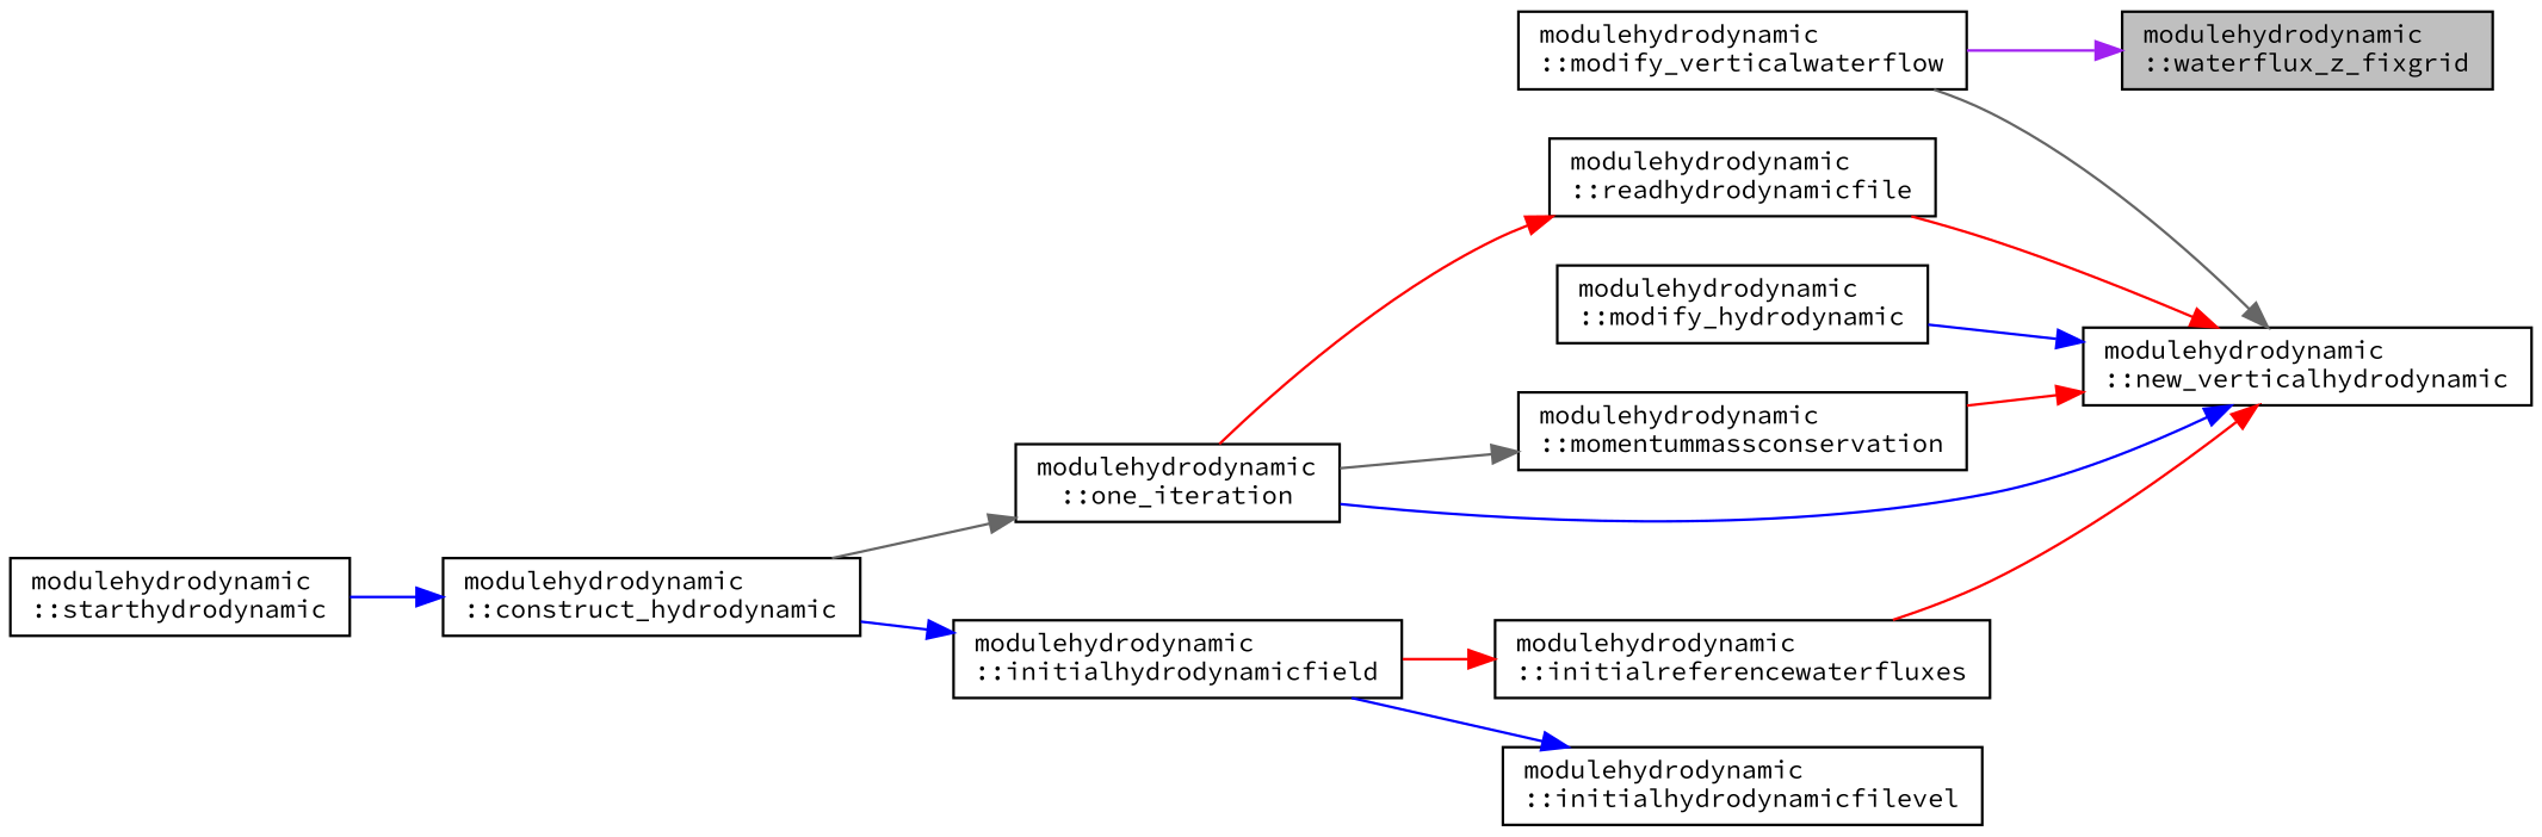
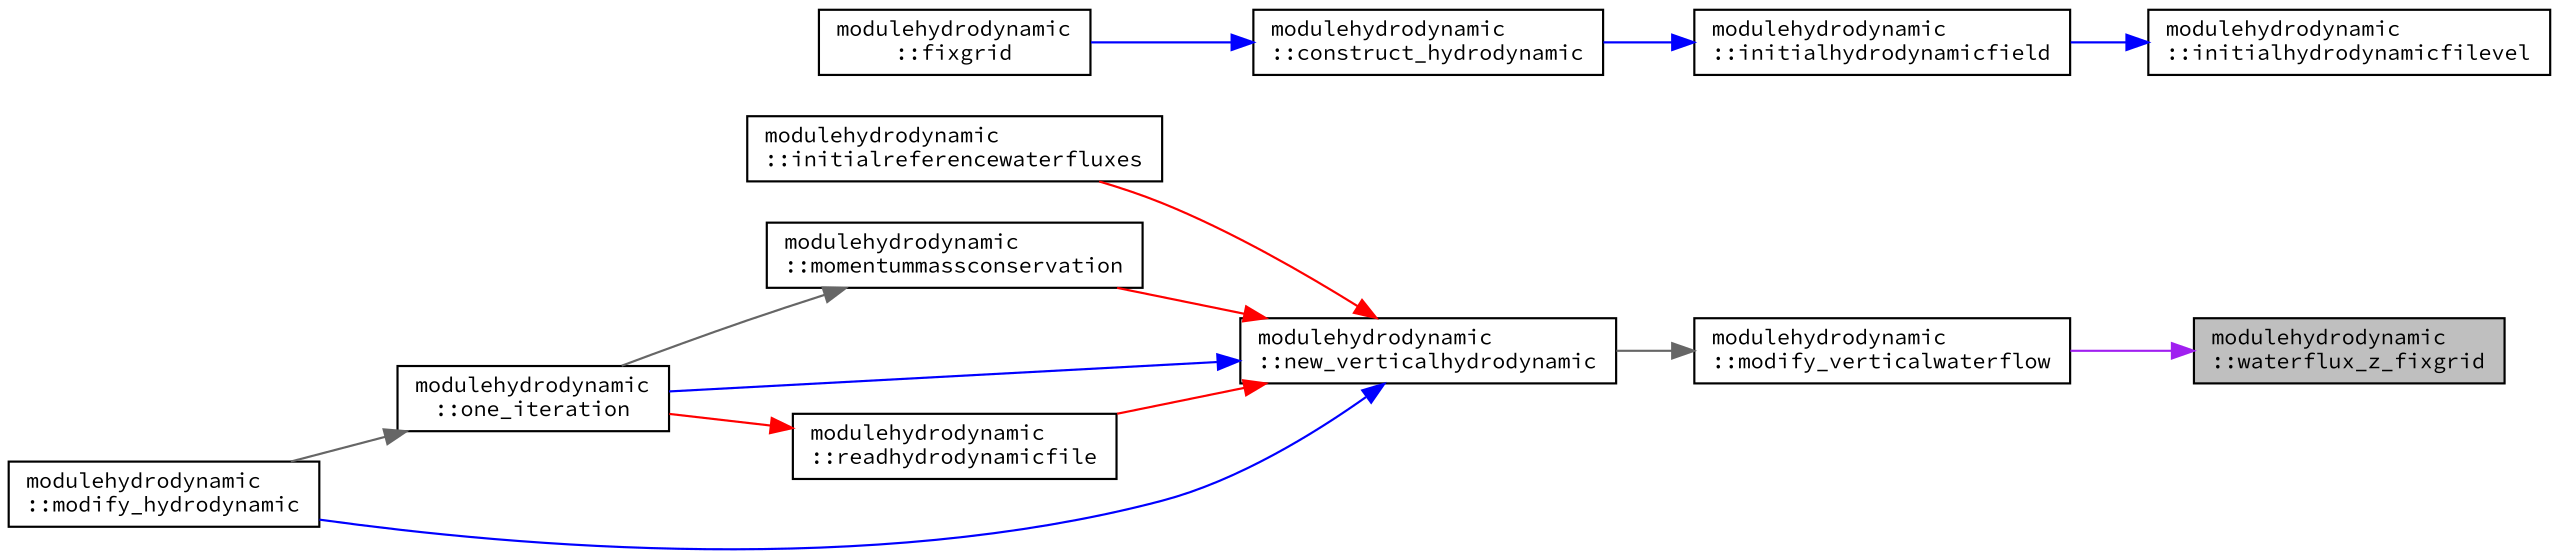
  digraph {
    fontname="Source Code Pro"
    rankdir=RL
    node [color=black fillcolor=white fontname="Source Code Pro" fontsize=10 shape=record style=filled]
    edge [color=red dir=back fontname="Source Code Pro" fontsize=10 labelfontname=Helvetica labelfontsize=10 style=solid]
    n1 [fillcolor=grey75 fontcolor=black height=0.2 label="modulehydrodynamic\l::waterflux_z_fixgrid" width=0.4]
    n2 [height=0.2 label="modulehydrodynamic\l::modify_verticalwaterflow" width=0.4]
    n3 [height=0.2 label="modulehydrodynamic\l::new_verticalhydrodynamic" width=0.4]
    n4 [height=0.2 label="modulehydrodynamic\l::initialreferencewaterfluxes" width=0.4]
    n5 [height=0.2 label="modulehydrodynamic\l::momentummassconservation" width=0.4]
    n6 [height=0.2 label="modulehydrodynamic\l::one_iteration" width=0.4]
    n7 [height=0.2 label="modulehydrodynamic\l::readhydrodynamicfile" width=0.4]
    n8 [height=0.2 label="modulehydrodynamic\l::modify_hydrodynamic" width=0.4]
    n9 [height=0.2 label="modulehydrodynamic\l::initialhydrodynamicfilevel" width=0.4]
    n10 [height=0.2 label="modulehydrodynamic\l::initialhydrodynamicfield" width=0.4]
    n11 [height=0.2 label="modulehydrodynamic\l::construct_hydrodynamic" width=0.4]
-   n12 [height=0.2 label="modulehydrodynamic\l::starthydrodynamic" width=0.4]
+   n12 [height=0.2 label="modulehydrodynamic\l::fixgrid" width=0.4]
    n1 -> n2 [color=purple]
-   n3 -> n2 [color=gray40]
+   n2 -> n3 [color=gray40]
    n3 -> n4
    n3 -> n5
    n3 -> n6 [color=blue]
    n3 -> n7
    n3 -> n8 [color=blue]
-   n4 -> n10
    n5 -> n6 [color=gray40]
-   n6 -> n11 [color=gray40]
+   n6 -> n8 [color=gray40]
    n7 -> n6
    n9 -> n10 [color=blue]
    n10 -> n11 [color=blue]
    n11 -> n12 [color=blue]
  }
